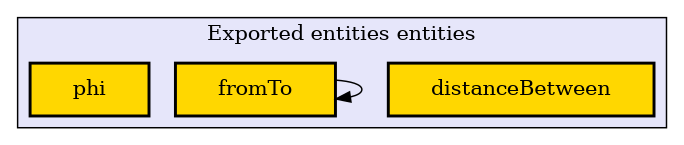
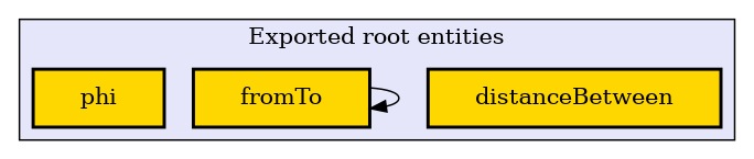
  digraph {
    node [fillcolor=gold margin="0.4,0.1" shape=box style="filled,bold"]
    n1 [label=distanceBetween]
    n2 [label=fromTo]
    n3 [label=phi]
    subgraph cluster_1 {
      fillcolor=lavender
-     label="Exported entities entities"
+     label="Exported root entities"
      style=filled
      n1
      n2
      n3
    }
    n2 -> n2 [color=black penwidth=1]
  }
